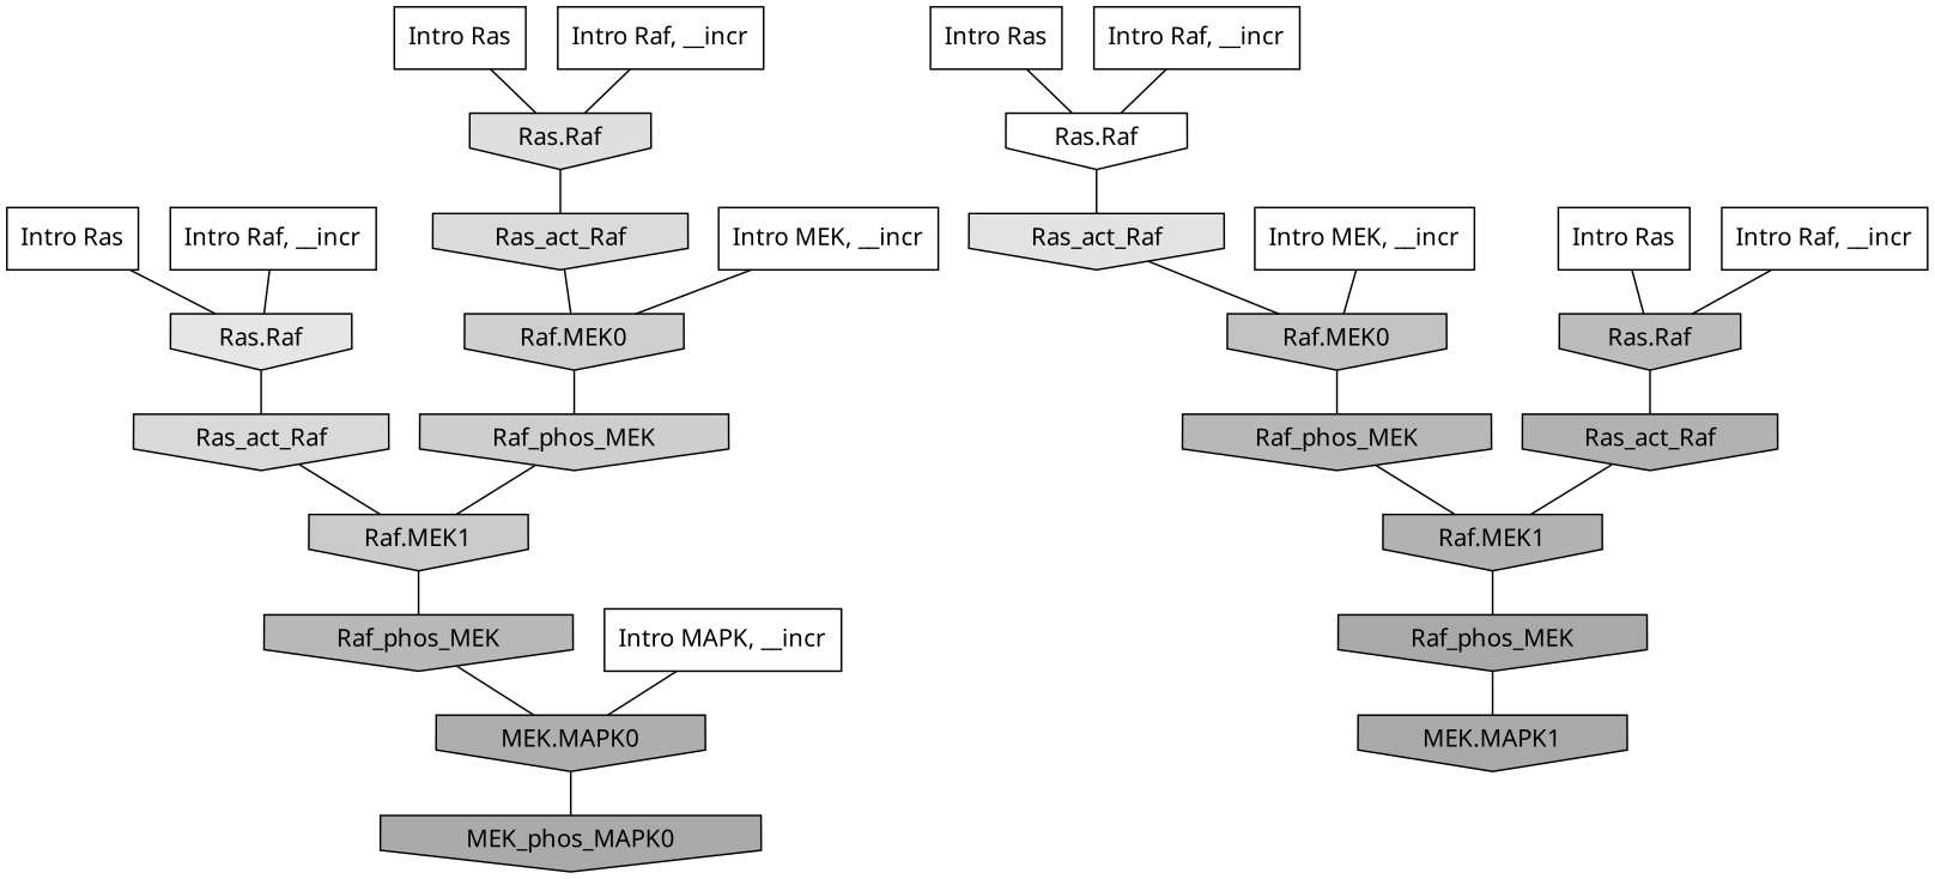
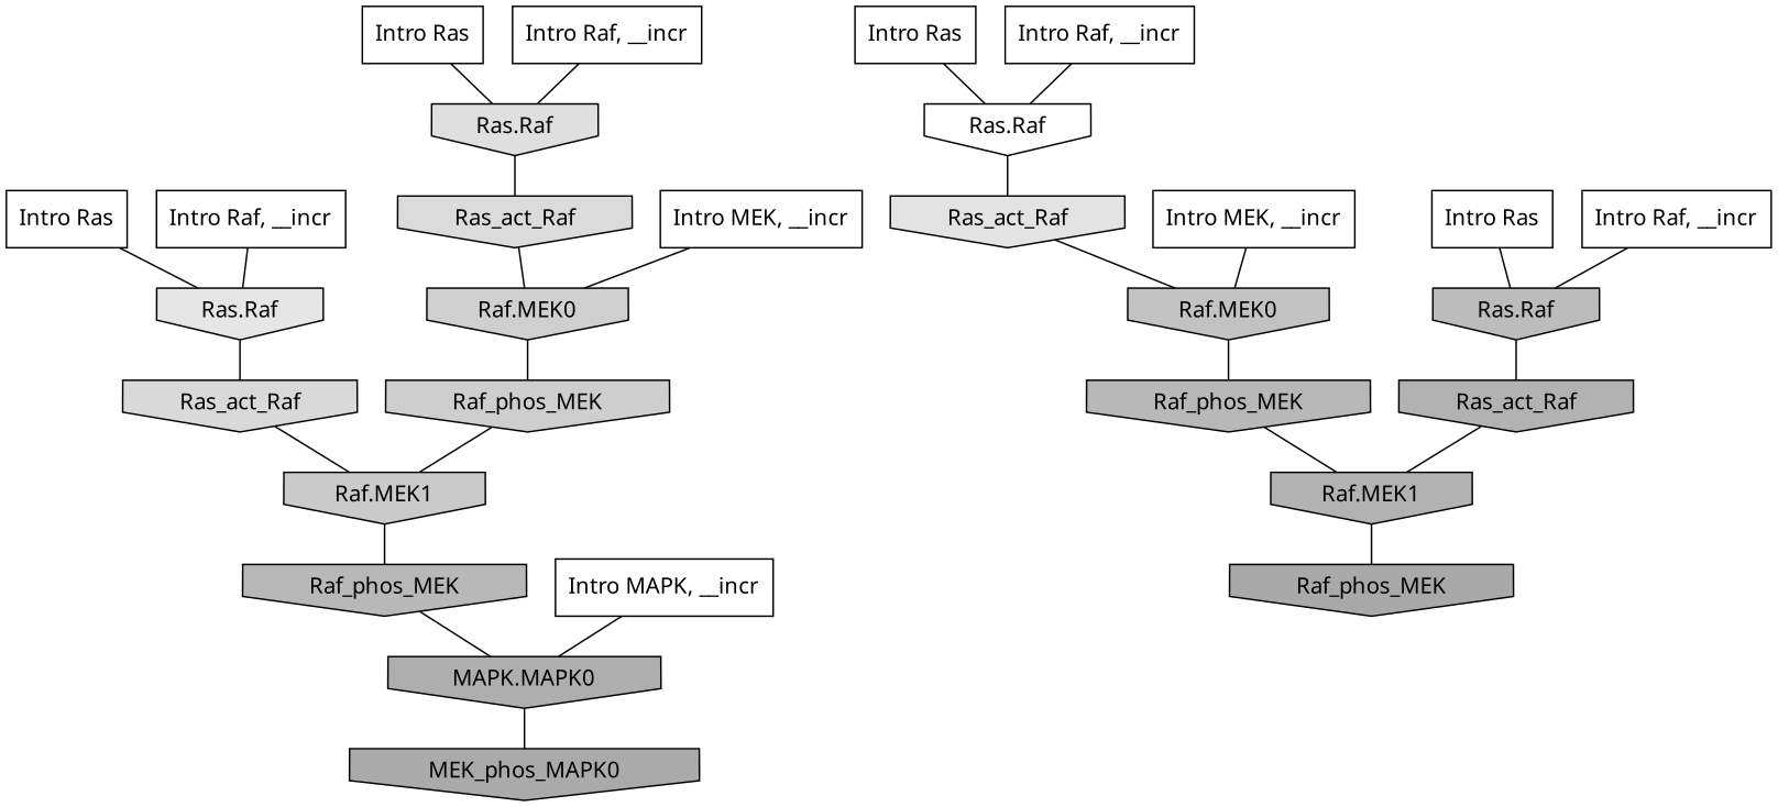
  digraph {
    rankdir=TB
    ranksep=0.30
    node [fillcolor="0.000 0.000 1.000" fontname="CMU Serif" shape=invhouse style=filled]
    edge [color="0.000 0.000 0.000" dir=none fontname="CMU Serif"]
    n1 [label="Intro Ras" shape=rectangle]
    n2 [fillcolor="0.000 0.000 0.902" label="Ras.Raf"]
    n3 [fillcolor="0.000 0.000 0.850" label=Ras_act_Raf]
    n4 [label="Intro Ras" shape=rectangle]
    n5 [fillcolor="0.000 0.000 0.997" label="Ras.Raf"]
    n6 [fillcolor="0.000 0.000 0.890" label=Ras_act_Raf]
    n7 [label="Intro Ras" shape=rectangle]
    n8 [fillcolor="0.000 0.000 0.735" label="Ras.Raf"]
    n9 [fillcolor="0.000 0.000 0.697" label=Ras_act_Raf]
    n10 [label="Intro Ras" shape=rectangle]
    n11 [fillcolor="0.000 0.000 0.874" label="Ras.Raf"]
    n12 [fillcolor="0.000 0.000 0.856" label=Ras_act_Raf]
    n13 [label="Intro Raf, __incr" shape=rectangle]
    n14 [label="Intro Raf, __incr" shape=rectangle]
    n15 [label="Intro Raf, __incr" shape=rectangle]
    n16 [label="Intro Raf, __incr" shape=rectangle]
    n17 [label="Intro MEK, __incr" shape=rectangle]
    n18 [fillcolor="0.000 0.000 0.812" label="Raf.MEK0"]
    n19 [fillcolor="0.000 0.000 0.807" label=Raf_phos_MEK]
    n20 [label="Intro MEK, __incr" shape=rectangle]
    n21 [fillcolor="0.000 0.000 0.761" label="Raf.MEK0"]
    n22 [fillcolor="0.000 0.000 0.721" label=Raf_phos_MEK]
    n23 [label="Intro MAPK, __incr" shape=rectangle]
-   n24 [fillcolor="0.000 0.000 0.683" label="MEK.MAPK0"]
+   n24 [fillcolor="0.000 0.000 0.683" label="MAPK.MAPK0"]
    n25 [fillcolor="0.000 0.000 0.665" label=MEK_phos_MAPK0]
    n26 [fillcolor="0.000 0.000 0.791" label="Raf.MEK1"]
    n27 [fillcolor="0.000 0.000 0.722" label=Raf_phos_MEK]
    n28 [fillcolor="0.000 0.000 0.697" label="Raf.MEK1"]
    n29 [fillcolor="0.000 0.000 0.663" label=Raf_phos_MEK]
-   n30 [fillcolor="0.000 0.000 0.663" label="MEK.MAPK1"]
    n1 -> n2
    n2 -> n3
    n3 -> n26
    n4 -> n5
    n5 -> n6
    n6 -> n21
    n7 -> n8
    n8 -> n9
    n9 -> n28
    n10 -> n11
    n11 -> n12
    n12 -> n18
    n13 -> n2
    n14 -> n8
    n15 -> n5
    n16 -> n11
    n17 -> n18
    n18 -> n19
    n19 -> n26
    n20 -> n21
    n21 -> n22
    n22 -> n28
    n23 -> n24
    n24 -> n25
    n26 -> n27
    n27 -> n24
    n28 -> n29
-   n29 -> n30
  }
